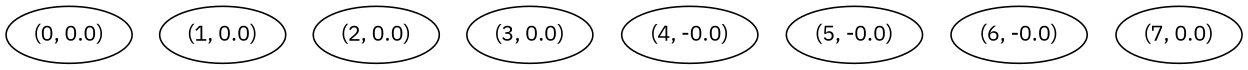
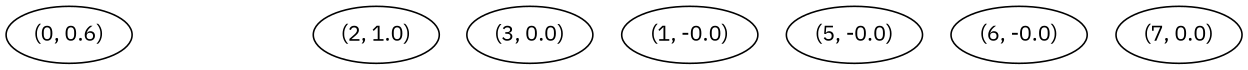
  digraph {
    fontname="IBM Plex Sans"
    node [fontname="IBM Plex Sans"]
-   n1 [label="(0, 0.0)"]
-   n2 [label="(1, 0.0)"]
-   n3 [label="(2, 0.0)"]
+   n1 [label="(0, 0.6)"]
+   n3 [label="(2, 1.0)"]
    n4 [label="(3, 0.0)"]
-   n5 [label="(4, -0.0)"]
+   n5 [label="(1, -0.0)"]
    n6 [label="(5, -0.0)"]
    n7 [label="(6, -0.0)"]
    n8 [label="(7, 0.0)"]
  }
